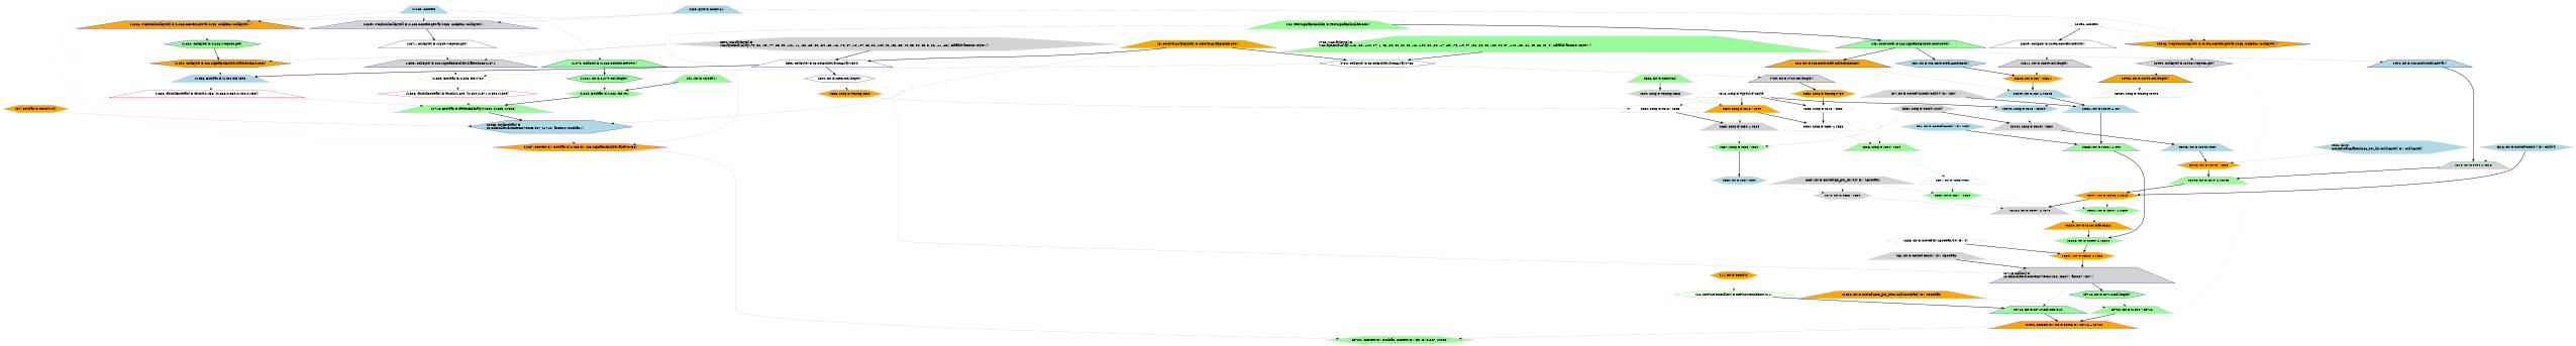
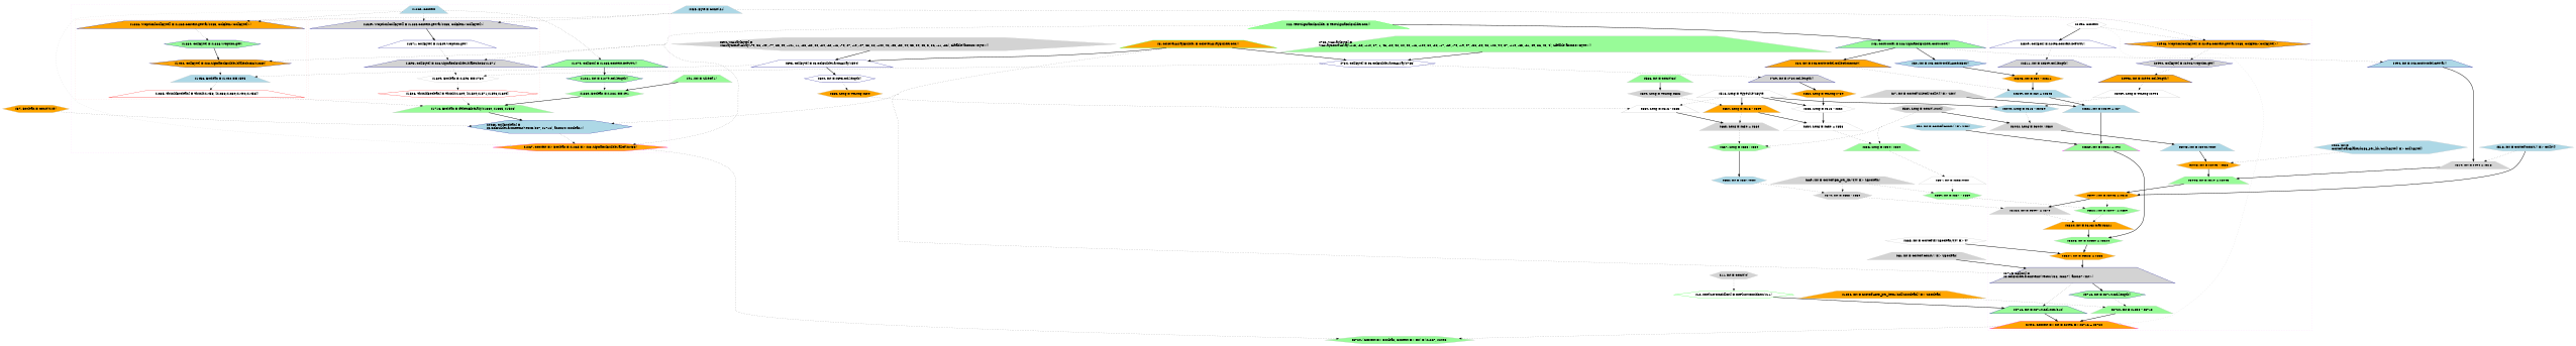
  digraph {
    concentrate=true
    node [color=gray fillcolor=palegreen shape=trapezium style=filled]
    edge [style=dotted]
    n1 [fillcolor=lightblue label="s1265: Context"]
    n2 [color=magenta fillcolor=orange label="s1267: Context => Boolean = s1265 => s28.SigmaDslBuilder.allOf(s2483)" shape=hexagon]
    n3 [color=red fillcolor=white label="s1335: Thunk[Boolean] = Thunk(s1458, [s1338,s1380,s1402,s1458])"]
    n4 [color=darkblue fillcolor=orange label="s1338: WOption[Col[Byte]] = s1265.Context.getVar(s485, ColElem<Col[Byte]>)"]
    n5 [color=darkblue label="s1380: Col[Byte] = s1338.WOption.get()" shape=hexagon]
    n6 [color=darkblue fillcolor=orange label="s1402: Col[Byte] = s28.SigmaDslBuilder.blake2b256(s1380)" shape=hexagon]
    n7 [fillcolor=lightblue label="s1458: Boolean = s1402 == s595"]
    n8 [color=red fillcolor=white label="s1526: Thunk[Boolean] = Thunk(s1649, [s1529,s1571,s1593,s1649])" shape=hexagon]
    n9 [color=darkblue fillcolor=lightgrey label="s1529: WOption[Col[Byte]] = s1265.Context.getVar(s485, ColElem<Col[Byte]>)"]
    n10 [color=darkblue fillcolor=white label="s1571: Col[Byte] = s1529.WOption.get()"]
    n11 [color=darkblue fillcolor=lightgrey label="s1593: Col[Byte] = s28.SigmaDslBuilder.blake2b256(s1571)"]
    n12 [fillcolor=white label="s1649: Boolean = s1593 == s784" shape=hexagon]
    n13 [color=darkblue label="s1279: Col[Box] = s1265.Context.INPUTS()"]
    n14 [color=darkblue label="s1281: Int = s1279.Col.length()" shape=hexagon]
    n15 [label="s1330: Boolean = s1281 == s91" shape=hexagon]
    n16 [label="s1716: Boolean = IfThenElseLazy(s1330, s1335, s1526)"]
    n17 [color=darkblue fillcolor=lightblue label="s2483: Col[Boolean] =\ls3.ColBuilder.fromItems(Vector(s37, s1716), anon$4<Boolean>)\l" shape=hexagon]
    n18 [fillcolor=white label="s2496: Context" shape=hexagon]
    n19 [color=magenta fillcolor=orange label="s2498: Context => Int = s2496 => s3716 + s3720"]
    n20 [color=darkblue fillcolor=white label="s2509: Col[Box] = s2496.Context.INPUTS()"]
    n21 [color=darkblue fillcolor=lightgrey label="s2511: Int = s2509.Col.length()"]
    n22 [fillcolor=orange label="s2548: Int = s50 * s2511" shape=hexagon]
    n23 [fillcolor=lightblue label="s2549: Int = s64 + s2548"]
    n24 [fillcolor=lightblue label="s2551: Int = s2549 + s87"]
    n25 [color=magenta label="s2560: Int = s2551 + s92"]
    n26 [color=darkblue fillcolor=orange label="s2948: WOption[Col[Byte]] = s2496.Context.getVar(s485, ColElem<Col[Byte]>)" shape=hexagon]
    n27 [color=darkblue fillcolor=lightgrey label="s2990: Col[Byte] = s2948.WOption.get()" shape=hexagon]
    n28 [color=darkblue fillcolor=orange label="s2998: Int = s2990.Col.length()"]
    n29 [fillcolor=white label="s3039: Long = ToLong s2998"]
    n30 [fillcolor=lightblue label="s3040: Long = s516 * s3039" shape=hexagon]
    n31 [fillcolor=lightgrey label="s3042: Long = s3040 / s580"]
    n32 [fillcolor=lightblue label="s3043: Int = s3042.toInt"]
    n33 [fillcolor=orange label="s3045: Int = s3043 * s583" shape=hexagon]
    n34 [label="s3046: Int = s519 + s3045"]
    n35 [fillcolor=orange label="s3097: Int = s3046 + s518" shape=hexagon]
    n36 [fillcolor=lightgrey label="s3132: Int = s3097 + s670"]
    n37 [label="s3321: Int = s3097 + s859" shape=hexagon]
    n38 [fillcolor=orange label="s3324: Int = s3132 max s3321"]
    n39 [label="s3325: Int = s2560 + s3324" shape=hexagon]
    n40 [fillcolor=orange label="s3327: Int = s3325 + s865" shape=hexagon]
    n41 [color=darkblue fillcolor=lightgrey label="s3714: Col[Int] =\ls3.ColBuilder.fromItems(Vector(s38, s3327), anon$7<Int>)\l"]
    n42 [color=darkblue label="s3716: Int = s3714.Col.sum(s12)"]
    n43 [color=darkblue label="s3718: Int = s3714.Col.length()" shape=hexagon]
    n44 [label="s3720: Int = s1258 * s3718"]
    n45 [label="s3724: (Context => Boolean, Context => Int) = (s1267, s2498)" shape=hexagon]
    n46 [fillcolor=orange label="s37: Boolean = Const(true)" shape=hexagon]
    n47 [fillcolor=lightblue label="s485: Byte = Const(21)"]
    n48 [color=green label="s28: TestSigmaDslBuilder = TestSigmaDslBuilderCtor()"]
    n49 [color=darkblue label="s48: CostModel = s28.SigmaDslBuilder.CostModel()"]
    n50 [color=darkblue fillcolor=lightblue label="s494: Int = s48.CostModel.GetVar()"]
    n51 [color=darkblue fillcolor=orange label="s64: Int = s48.CostModel.CollectionConst()"]
    n52 [color=darkblue fillcolor=lightblue label="s50: Int = s48.CostModel.AccessBox()" shape=hexagon]
    n53 [color=green fillcolor=orange label="s3: ColOverArrayBuilder = ColOverArrayBuilderCtor()"]
    n54 [color=darkblue fillcolor=white label="s784: Col[Byte] = s3.ColBuilder.fromArray(s783)" shape=hexagon]
    n55 [color=darkblue fillcolor=white label="s595: Col[Byte] = s3.ColBuilder.fromArray(s594)"]
    n56 [color=darkblue fillcolor=lightgrey label="s789: Int = s784.Col.length()"]
    n57 [color=darkblue fillcolor=white label="s600: Int = s595.Col.length()" shape=hexagon]
    n58 [label="s783: WArray[Byte] =\lWArrayConst(Array(-113, -63, -110, 87, 1, 46, -20, 52, 20, 50, -16, -104, 60, -88, -17, -69, -75, -19, 97, -56, -33, 58, 102, 94, 37, -119, -65, -61, 69, 86, 48, 4), Liftable(anon$5<Byte>))\l"]
    n59 [fillcolor=orange label="s852: Long = ToLong s789" shape=hexagon]
    n60 [label="s91: Int = SizeOf(1)"]
    n61 [fillcolor=lightgrey label="s594: WArray[Byte] =\lWArrayConst(Array(-79, 56, -49, -77, 85, 59, -101, 11, -83, -83, 83, -84, -60, -16, -75, 27, -19, -47, 38, 28, -100, 42, -55, -55, 44, 55, 39, 85, 5, 86, -11, -86), Liftable(anon$5<Byte>))\l" shape=hexagon]
    n62 [fillcolor=orange label="s663: Long = ToLong s600" shape=hexagon]
    n63 [fillcolor=lightblue label="s518: Int = CostOf(Const:() => Col[IV])" shape=hexagon]
-   n64 [color=green fillcolor=lightgrey label="s519: Int = s494 + s518"]
+   n64 [fillcolor=lightgrey label="s519: Int = s494 + s518"]
    n65 [fillcolor=white label="s516: Long = TypeSize(SByte)"]
    n66 [fillcolor=orange label="s650: Long = s516 * s649"]
    n67 [fillcolor=white label="s664: Long = s516 * s663"]
    n68 [fillcolor=white label="s853: Long = s516 * s852" shape=hexagon]
    n69 [fillcolor=lightgrey label="s665: Long = s650 + s664"]
    n70 [fillcolor=white label="s854: Long = s650 + s853"]
    n71 [label="s586: Int = Const(32)"]
    n72 [fillcolor=lightgrey label="s649: Long = ToLong s586" shape=hexagon]
    n73 [label="s667: Long = s665 / s580" shape=hexagon]
    n74 [label="s856: Long = s854 / s580"]
    n75 [fillcolor=lightblue label="s668: Int = s667.toInt" shape=hexagon]
    n76 [fillcolor=lightgrey label="s580: Long = Const(1024l)" shape=hexagon]
    n77 [fillcolor=white label="s857: Int = s856.toInt"]
    n78 [fillcolor=lightgrey label="s670: Int = s668 * s669" shape=hexagon]
    n79 [fillcolor=lightgrey label="s669: Int = CostOf(EQ_per_kb:(T,T) => SBoolean)"]
    n80 [label="s859: Int = s857 * s669" shape=hexagon]
    n81 [fillcolor=lightgrey label="s38: Int = CostOf(Const:() => SBoolean)"]
    n82 [fillcolor=lightblue label="s92: Int = CostOf(Const:() => SInt)" shape=hexagon]
    n83 [fillcolor=lightblue label="s583: Int =\lCostOf(CalcBlake2b256_per_kb:(Col[SByte]) => Col[SByte])\l" shape=hexagon]
-   n84 [fillcolor=orange label="s11: Int = Const(0)" shape=hexagon]
+   n84 [fillcolor=lightgrey label="s11: Int = Const(0)" shape=hexagon]
    n85 [color=green fillcolor=white label="s12: IntPlusMonoid[Int] = IntPlusMonoidCtor(s11)" shape=hexagon]
    n86 [fillcolor=orange label="s1258: Int = CostOf(AND_per_item:(Col[SBoolean]) => SBoolean)"]
    n87 [fillcolor=lightgrey label="s87: Int = CostOf(SizeOf:(Col[IV]) => SInt)"]
    n88 [fillcolor=white label="s865: Int = CostOf(If:(SBoolean,T,T) => T)" shape=hexagon]
    subgraph cluster_1 {
      color="#FFCCFF"
      style=dashed
      n13
      n14
      n15
      n16
      n17
      subgraph sub_2 {
        color="#FFCCFF"
        rank=source
        style=dashed
        n1
      }
      subgraph sub_3 {
        color="#FFCCFF"
        rank=sink
        style=dashed
        n2
      }
      subgraph cluster_4 {
        color="#FFCCCC"
        style=dashed
        n4
        n5
        n6
        n7
        subgraph sub_5 {
          color="#FFCCCC"
          rank=sink
          style=dashed
          n3
        }
      }
      subgraph cluster_6 {
        color="#FFCCCC"
        style=dashed
        n9
        n10
        n11
        n12
        subgraph sub_7 {
          color="#FFCCCC"
          rank=sink
          style=dashed
          n8
        }
      }
    }
    subgraph cluster_8 {
      color="#FFCCFF"
      style=dashed
      n20
      n21
      n22
      n23
      n24
      n25
      n26
      n27
      n28
      n29
      n30
      n31
      n32
      n33
      n34
      n35
      n36
      n37
      n38
      n39
      n40
      n41
      n42
      n43
      n44
      subgraph sub_9 {
        color="#FFCCFF"
        rank=source
        style=dashed
        n18
      }
      subgraph sub_10 {
        color="#FFCCFF"
        rank=sink
        style=dashed
        n19
      }
    }
    n1 -> n2 [color=lightgray style=dashed weight=0]
    n1 -> n4
    n1 -> n9
    n1 -> n13
    n2 -> n45
    n3 -> n16
    n4 -> n5
    n5 -> n6 [style=bold]
    n6 -> n7
    n7 -> n3
    n8 -> n16
    n9 -> n10 [style=bold]
    n10 -> n11
    n11 -> n12
    n12 -> n8
    n13 -> n14 [style=bold]
    n14 -> n15
    n15 -> n16 [style=bold]
    n16 -> n17 [style=bold]
    n17 -> n2
    n18 -> n19 [color=lightgray style=dashed weight=0]
    n18 -> n20 [style=bold]
    n18 -> n26
    n19 -> n45
    n20 -> n21
    n21 -> n22
    n22 -> n23 [style=bold]
    n23 -> n24 [style=bold]
    n24 -> n25 [style=bold]
    n25 -> n39 [style=bold]
    n26 -> n27
    n27 -> n28
    n28 -> n29
    n29 -> n30
    n30 -> n31
    n31 -> n32 [style=bold]
    n32 -> n33 [style=bold]
    n33 -> n34 [style=bold]
    n34 -> n35 [style=bold]
    n35 -> n36 [style=bold]
    n35 -> n37
    n36 -> n38
    n37 -> n38
    n38 -> n39 [style=bold]
    n39 -> n40 [style=bold]
    n40 -> n41 [style=bold]
    n41 -> n42
    n41 -> n43 [style=bold]
    n42 -> n19 [style=bold]
    n43 -> n44
    n44 -> n19 [style=bold]
    n46 -> n17
    n47 -> n4
    n47 -> n9
    n47 -> n26
    n48 -> n2
    n48 -> n6
    n48 -> n11
    n48 -> n49 [style=bold]
    n49 -> n50
    n49 -> n51 [style=bold]
    n49 -> n52 [style=bold]
    n50 -> n64 [style=bold]
    n51 -> n23
    n52 -> n22 [style=bold]
    n53 -> n17
    n53 -> n41
    n53 -> n54 [style=bold]
    n53 -> n55 [style=bold]
    n54 -> n12
    n54 -> n56
-   n55 -> n7 [style=bold]
+   n55 -> n7
    n55 -> n57 [style=bold]
    n56 -> n59 [style=bold]
    n57 -> n62
    n58 -> n54 [style=bold]
    n59 -> n68 [style=bold]
    n60 -> n15 [style=bold]
    n61 -> n55 [style=bold]
    n62 -> n67
    n63 -> n35 [style=bold]
    n63 -> n64
    n64 -> n34 [style=bold]
    n65 -> n30 [style=bold]
    n65 -> n66 [style=bold]
    n65 -> n67
    n65 -> n68 [style=bold]
    n66 -> n69
    n66 -> n70 [style=bold]
    n67 -> n69 [style=bold]
    n68 -> n70 [style=bold]
    n69 -> n73
    n70 -> n74
    n71 -> n72 [style=bold]
    n72 -> n66
    n73 -> n75 [style=bold]
    n74 -> n77
    n75 -> n78
    n76 -> n31 [style=bold]
    n76 -> n73
    n76 -> n74
    n77 -> n80
    n78 -> n36
    n79 -> n78
    n79 -> n80
    n80 -> n37
    n81 -> n41 [style=bold]
    n82 -> n25 [style=bold]
    n83 -> n33
    n84 -> n85
    n85 -> n42 [style=bold]
    n86 -> n44
    n87 -> n24 [style=bold]
    n88 -> n40 [style=bold]
  }
